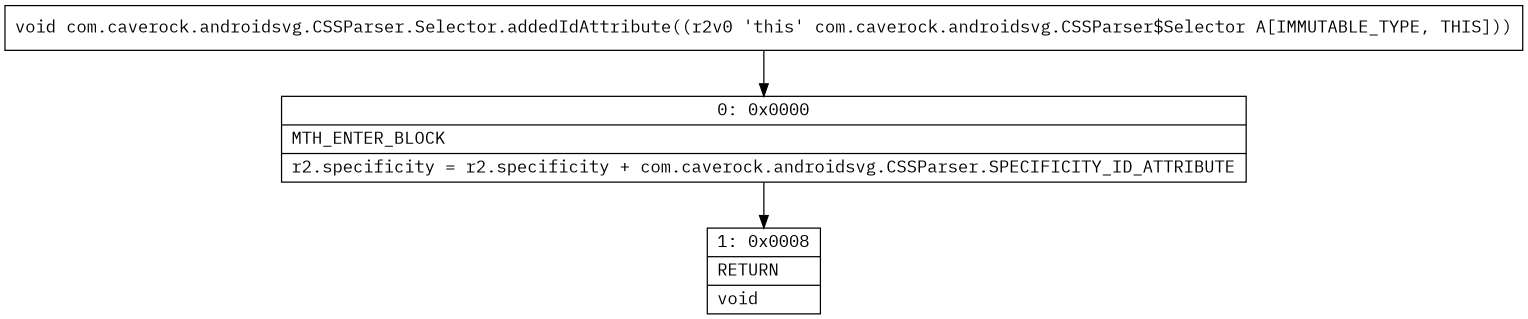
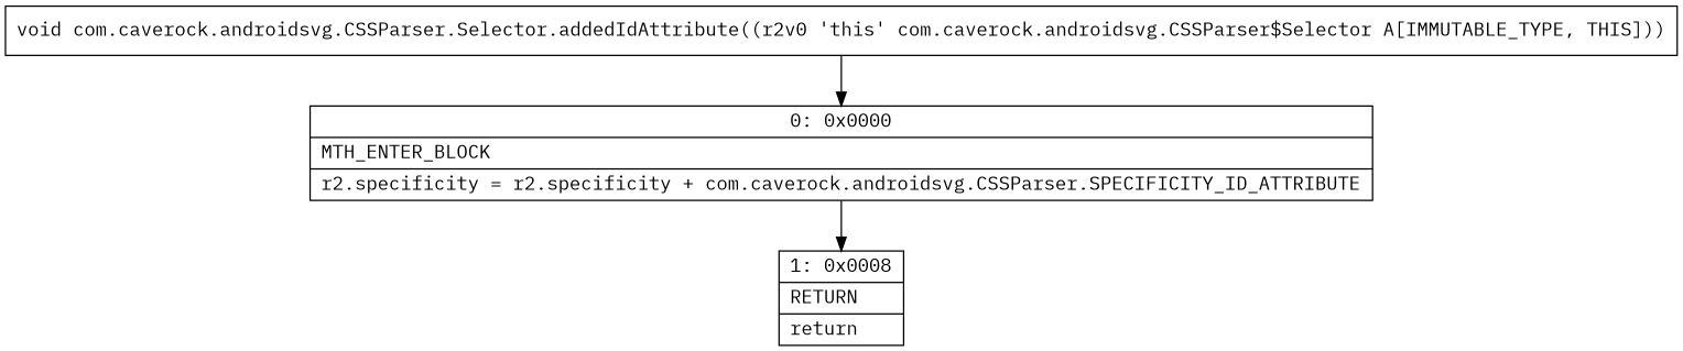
  digraph {
    fontname="IBM Plex Mono"
    node [shape=record fontname="IBM Plex Mono"]
    edge [fontname="IBM Plex Mono"]
    n1 [label="{0\:\ 0x0000|MTH_ENTER_BLOCK\l|r2.specificity = r2.specificity + com.caverock.androidsvg.CSSParser.SPECIFICITY_ID_ATTRIBUTE\l}"]
-   n2 [label="{1\:\ 0x0008|RETURN\l|void\l}"]
+   n2 [label="{1\:\ 0x0008|RETURN\l|return\l}"]
    n3 [label="{void com.caverock.androidsvg.CSSParser.Selector.addedIdAttribute((r2v0 'this' com.caverock.androidsvg.CSSParser$Selector A[IMMUTABLE_TYPE, THIS])) }"]
    n1 -> n2
    n3 -> n1
  }
